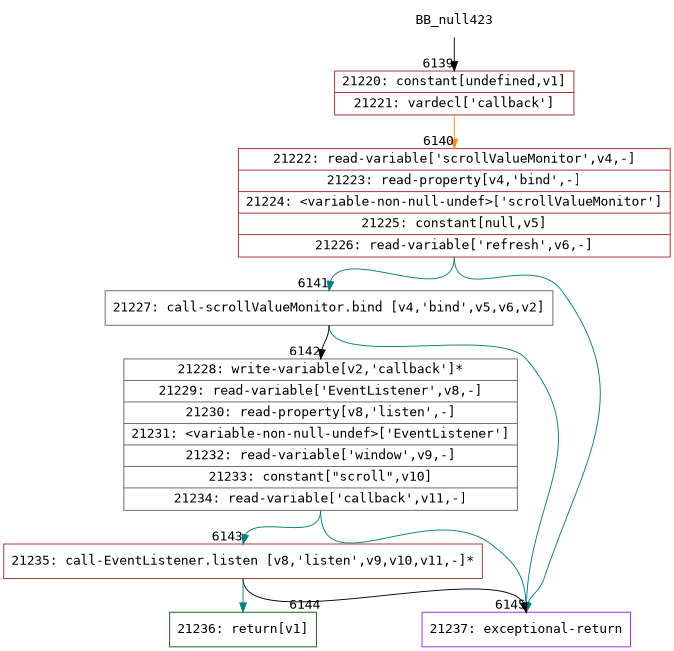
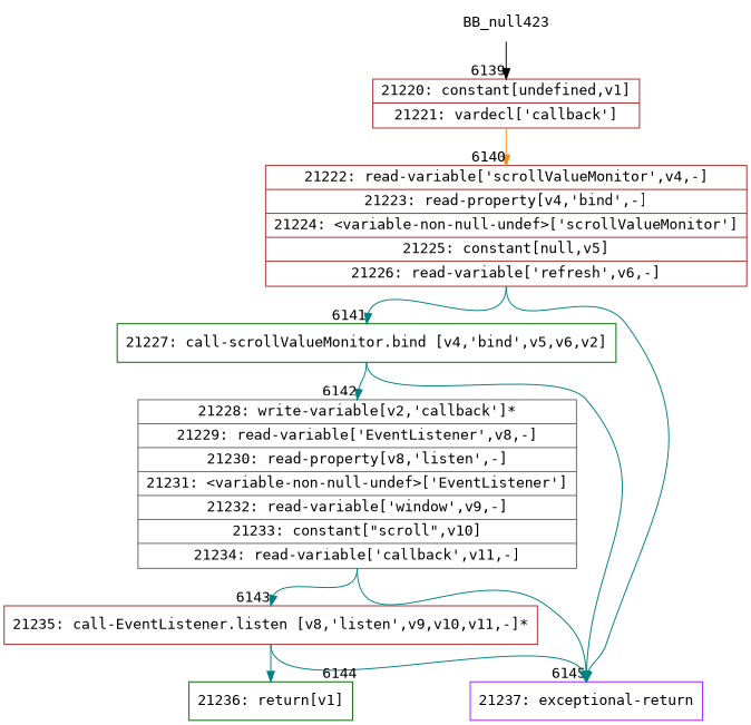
  digraph {
    fontname="DejaVu Sans Mono"
    rankdir=TD
    node [color=brown fontname="DejaVu Sans Mono" shape=record]
    edge [color=teal fontname="DejaVu Sans Mono" headport=n tailport=s]
    n1 [color=darkgreen label=BB_null423 shape=none]
    n2 [label="{21220: constant[undefined,v1]|21221: vardecl['callback']}"]
    n3 [label="{21222: read-variable['scrollValueMonitor',v4,-]|21223: read-property[v4,'bind',-]|21224: \<variable-non-null-undef\>['scrollValueMonitor']|21225: constant[null,v5]|21226: read-variable['refresh',v6,-]}"]
-   n4 [color=gray40 label="{21227: call-scrollValueMonitor.bind [v4,'bind',v5,v6,v2]}"]
+   n4 [color=darkgreen label="{21227: call-scrollValueMonitor.bind [v4,'bind',v5,v6,v2]}"]
    n5 [color=purple label="{21237: exceptional-return}"]
    n6 [color=gray40 label="{21228: write-variable[v2,'callback']*|21229: read-variable['EventListener',v8,-]|21230: read-property[v8,'listen',-]|21231: \<variable-non-null-undef\>['EventListener']|21232: read-variable['window',v9,-]|21233: constant[\"scroll\",v10]|21234: read-variable['callback',v11,-]}"]
    n7 [label="{21235: call-EventListener.listen [v8,'listen',v9,v10,v11,-]*}"]
    n8 [color=darkgreen label="{21236: return[v1]}"]
    n1 -> n2 [color=black headlabel="    6139"]
    n2 -> n3 [color=darkorange headlabel="      6140"]
    n3 -> n4 [headlabel="      6141"]
    n3 -> n5 [headlabel="      6145"]
    n4 -> n5
-   n4 -> n6 [color=black headlabel="      6142"]
+   n4 -> n6 [headlabel="      6142"]
    n6 -> n5
    n6 -> n7 [headlabel="      6143"]
-   n7 -> n5 [color=black]
+   n7 -> n5
    n7 -> n8 [headlabel="      6144"]
  }
